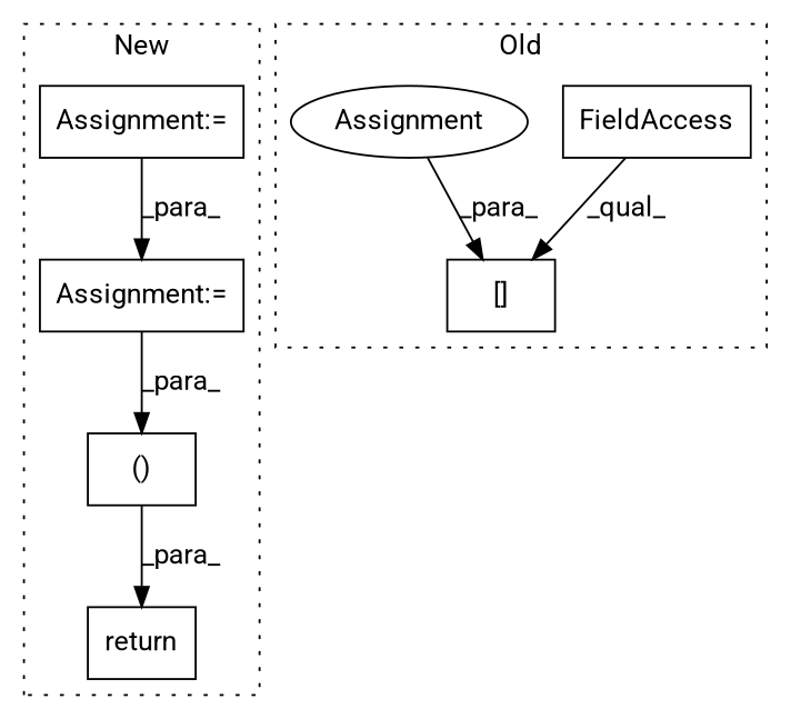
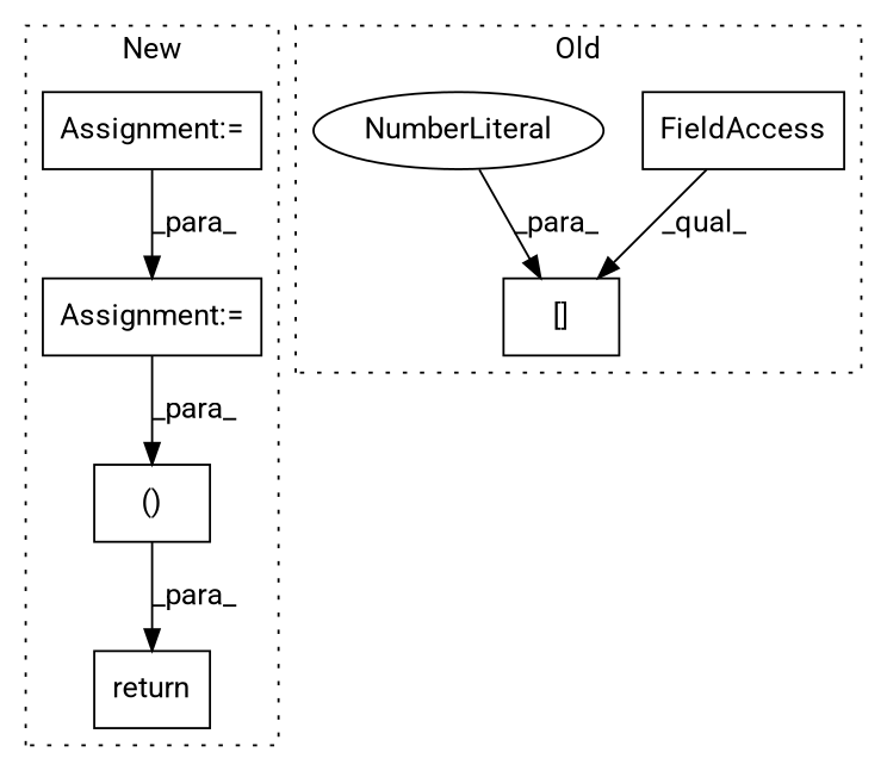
  digraph {
    fontname=Roboto
    node [a=7 l=1 shape=box fontname=Roboto]
    edge [fontname=Roboto]
    n1 [a=41 l=16 label=return s=23866]
    n2 [label="Assignment:=" s=23700]
    n3 [label="Assignment:=" s=23744]
    n4 [a=106 l=37 label="()" s=23882]
    n5 [a=2 l="10,1" label="[]" s="23364,23375"]
    n6 [a=22 l=9 label=FieldAccess s=23364]
-   n7 [a=34 label=Assignment s=23374 shape=ellipse]
+   n7 [a=34 label=NumberLiteral s=23374 shape=ellipse]
    subgraph cluster_1 {
      label=New
      style=dotted
      n1
      n2
      n3
      n4
    }
    subgraph cluster_2 {
      label=Old
      style=dotted
      n5
      n6
      n7
    }
    n2 -> n3 [label=_para_]
    n3 -> n4 [label=_para_]
    n4 -> n1 [label=_para_]
    n6 -> n5 [label=_qual_]
    n7 -> n5 [label=_para_]
  }
